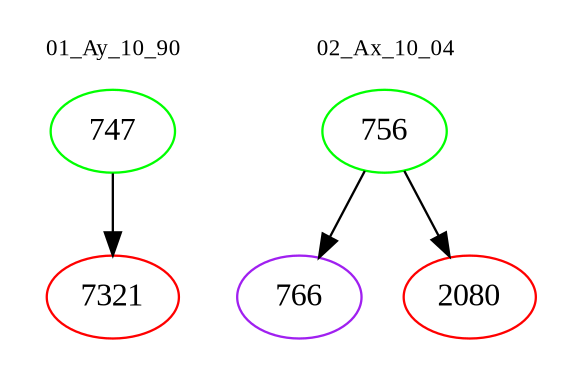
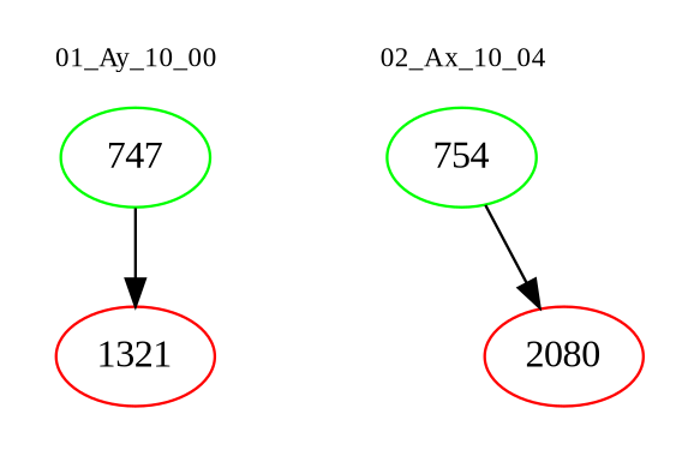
  digraph {
    fontname="Liberation Serif"
    node [color=green fontname="Liberation Serif"]
    edge [color=black fontname="Liberation Serif"]
    n1 [label=747]
-   n2 [color=red label=7321]
-   n3 [label=756]
-   n4 [color=purple label=766]
+   n2 [color=red label=1321]
+   n3 [label=754]
    n5 [color=red label=2080]
    subgraph cluster_1 {
      color=white
      fontsize=10
-     label="01_Ay_10_90"
+     label="01_Ay_10_00"
      n1
      n2
    }
    subgraph cluster_2 {
      color=white
      fontsize=10
      label="02_Ax_10_04"
      n3
-     n4
      n5
    }
    n1 -> n2
-   n3 -> n4
    n3 -> n5
  }
